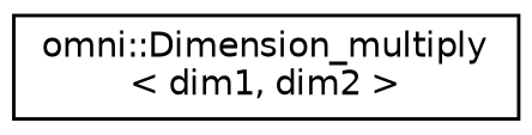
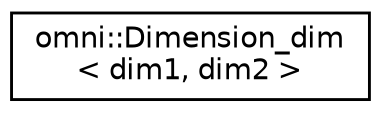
  digraph {
    rankdir=LR
-   n1 [color=black fillcolor=white fontname=Helvetica fontsize=10 height=0.2 label="omni::Dimension_multiply\l\< dim1, dim2 \>" shape=record style=filled width=0.4]
+   n1 [color=black fillcolor=white fontname=Helvetica fontsize=10 height=0.2 label="omni::Dimension_dim\l\< dim1, dim2 \>" shape=record style=filled width=0.4]
  }
